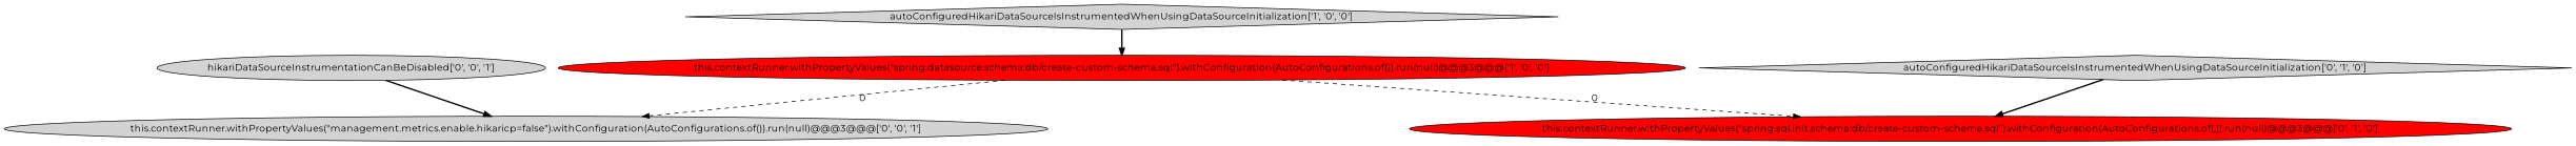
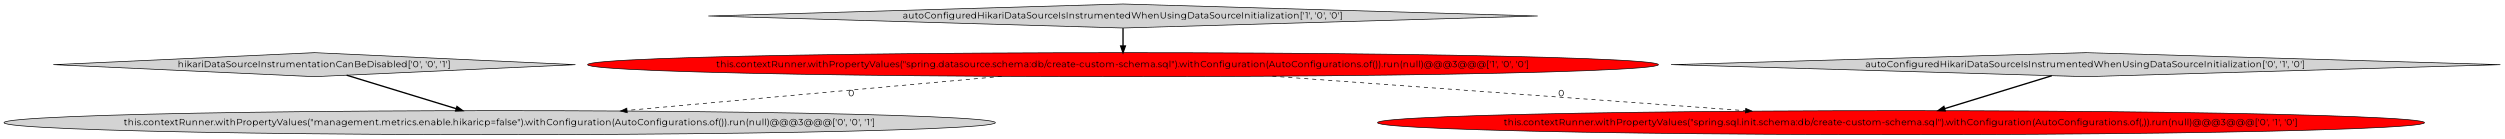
  digraph {
    fontname=Montserrat
    node [fillcolor=lightgray shape=ellipse style=filled fontname=Montserrat]
    edge [style=bold fontname=Montserrat]
    n1 [fillcolor=red label="this.contextRunner.withPropertyValues(\"spring.datasource.schema:db/create-custom-schema.sql\").withConfiguration(AutoConfigurations.of()).run(null)@@@3@@@['1', '0', '0']"]
    n2 [label="this.contextRunner.withPropertyValues(\"management.metrics.enable.hikaricp=false\").withConfiguration(AutoConfigurations.of()).run(null)@@@3@@@['0', '0', '1']"]
    n3 [fillcolor=red label="this.contextRunner.withPropertyValues(\"spring.sql.init.schema:db/create-custom-schema.sql\").withConfiguration(AutoConfigurations.of(,)).run(null)@@@3@@@['0', '1', '0']"]
    n4 [label="autoConfiguredHikariDataSourceIsInstrumentedWhenUsingDataSourceInitialization['1', '0', '0']" shape=diamond]
    n5 [label="autoConfiguredHikariDataSourceIsInstrumentedWhenUsingDataSourceInitialization['0', '1', '0']" shape=diamond]
-   n6 [label="hikariDataSourceInstrumentationCanBeDisabled['0', '0', '1']"]
+   n6 [label="hikariDataSourceInstrumentationCanBeDisabled['0', '0', '1']" shape=diamond]
    n1 -> n2 [label=0 style=dashed]
    n1 -> n3 [label=0 style=dashed]
    n4 -> n1
    n5 -> n3
    n6 -> n2
  }
